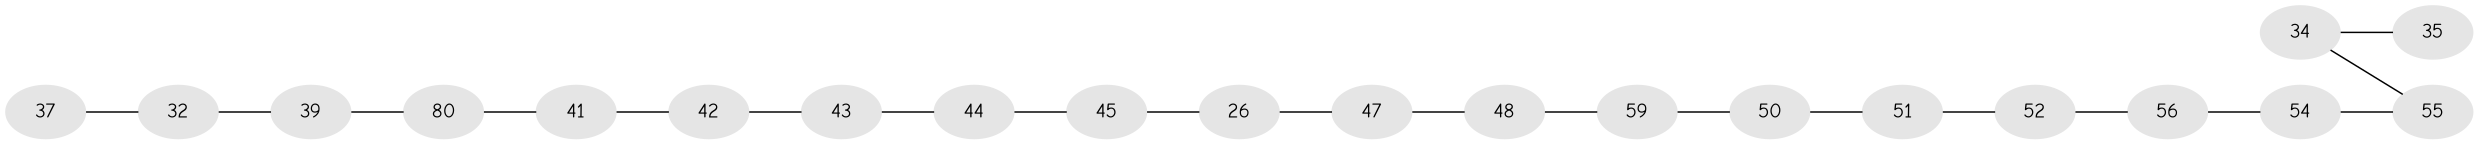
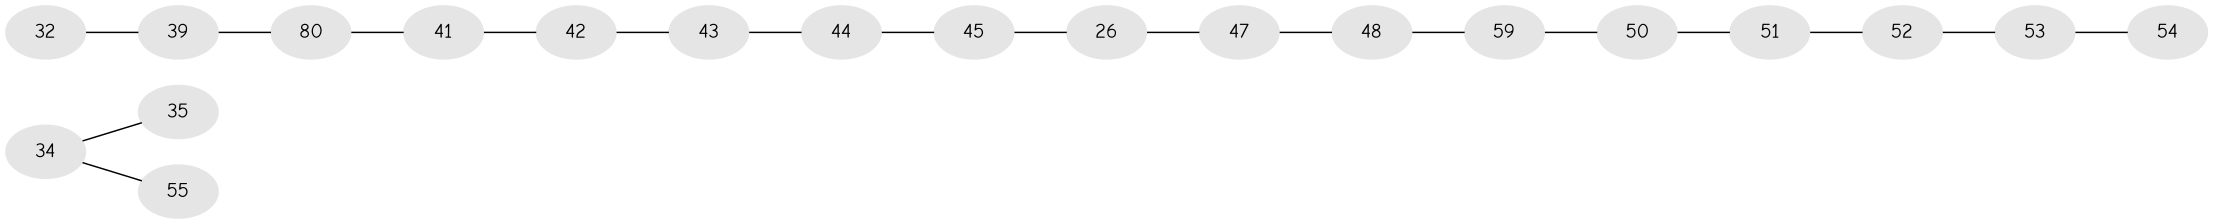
  graph {
    fontname="Comic Neue"
    rankdir=LR
    node [color=gray90 fontname="Comic Neue" style=filled]
    edge [fontname="Comic Neue"]
    34 [super="+33"]
    35
    55 [super="+6+14+22+30"]
    n4 [label=32]
-   37
    39
    n7 [label=80]
    41
    42
    43
    44
    45
    n13 [label=26]
    47
    48
    n16 [label=59]
    50
    51
    52
-   53 [label=56]
+   53
    54
    34 -- 35
    34 -- 55
    n4 -- 39
-   37 -- n4
    39 -- n7
    n7 -- 41
    41 -- 42
    42 -- 43
    43 -- 44
    44 -- 45
    45 -- n13
    n13 -- 47
    47 -- 48
    48 -- n16
    n16 -- 50
    50 -- 51
    51 -- 52
    52 -- 53
    53 -- 54
-   54 -- 55
  }
